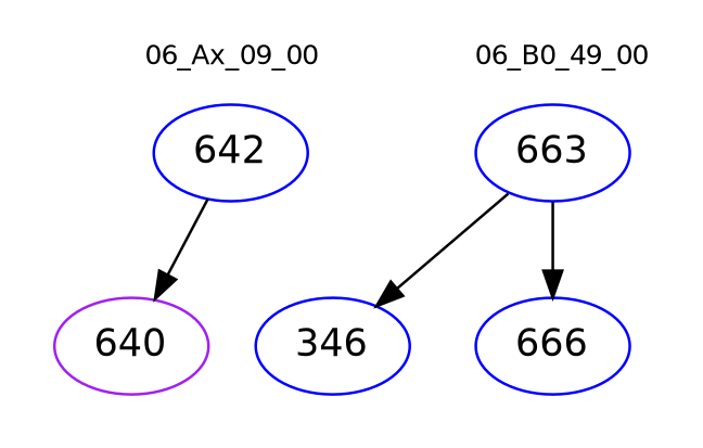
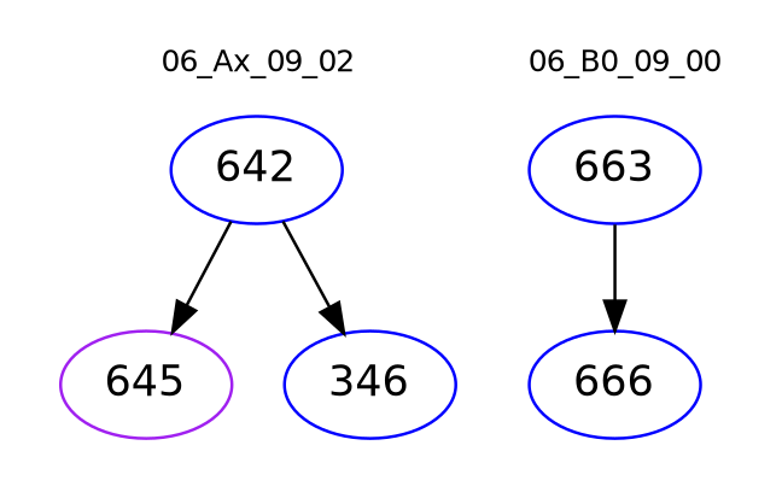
  digraph {
    fontname="DejaVu Sans"
    node [color=blue fontname="DejaVu Sans"]
    edge [color=black fontname="DejaVu Sans"]
    n1 [label=642]
    n2 [label=346]
-   n3 [color=purple label=640]
+   n3 [color=purple label=645]
    n4 [label=663]
    n5 [label=666]
    subgraph cluster_1 {
      color=white
      fontsize=10
-     label="06_Ax_09_00"
+     label="06_Ax_09_02"
      n1
      n2
      n3
    }
    subgraph cluster_2 {
      color=white
      fontsize=10
-     label="06_B0_49_00"
+     label="06_B0_09_00"
      n4
      n5
    }
-   n4 -> n2
+   n1 -> n2
    n1 -> n3
    n4 -> n5
  }
